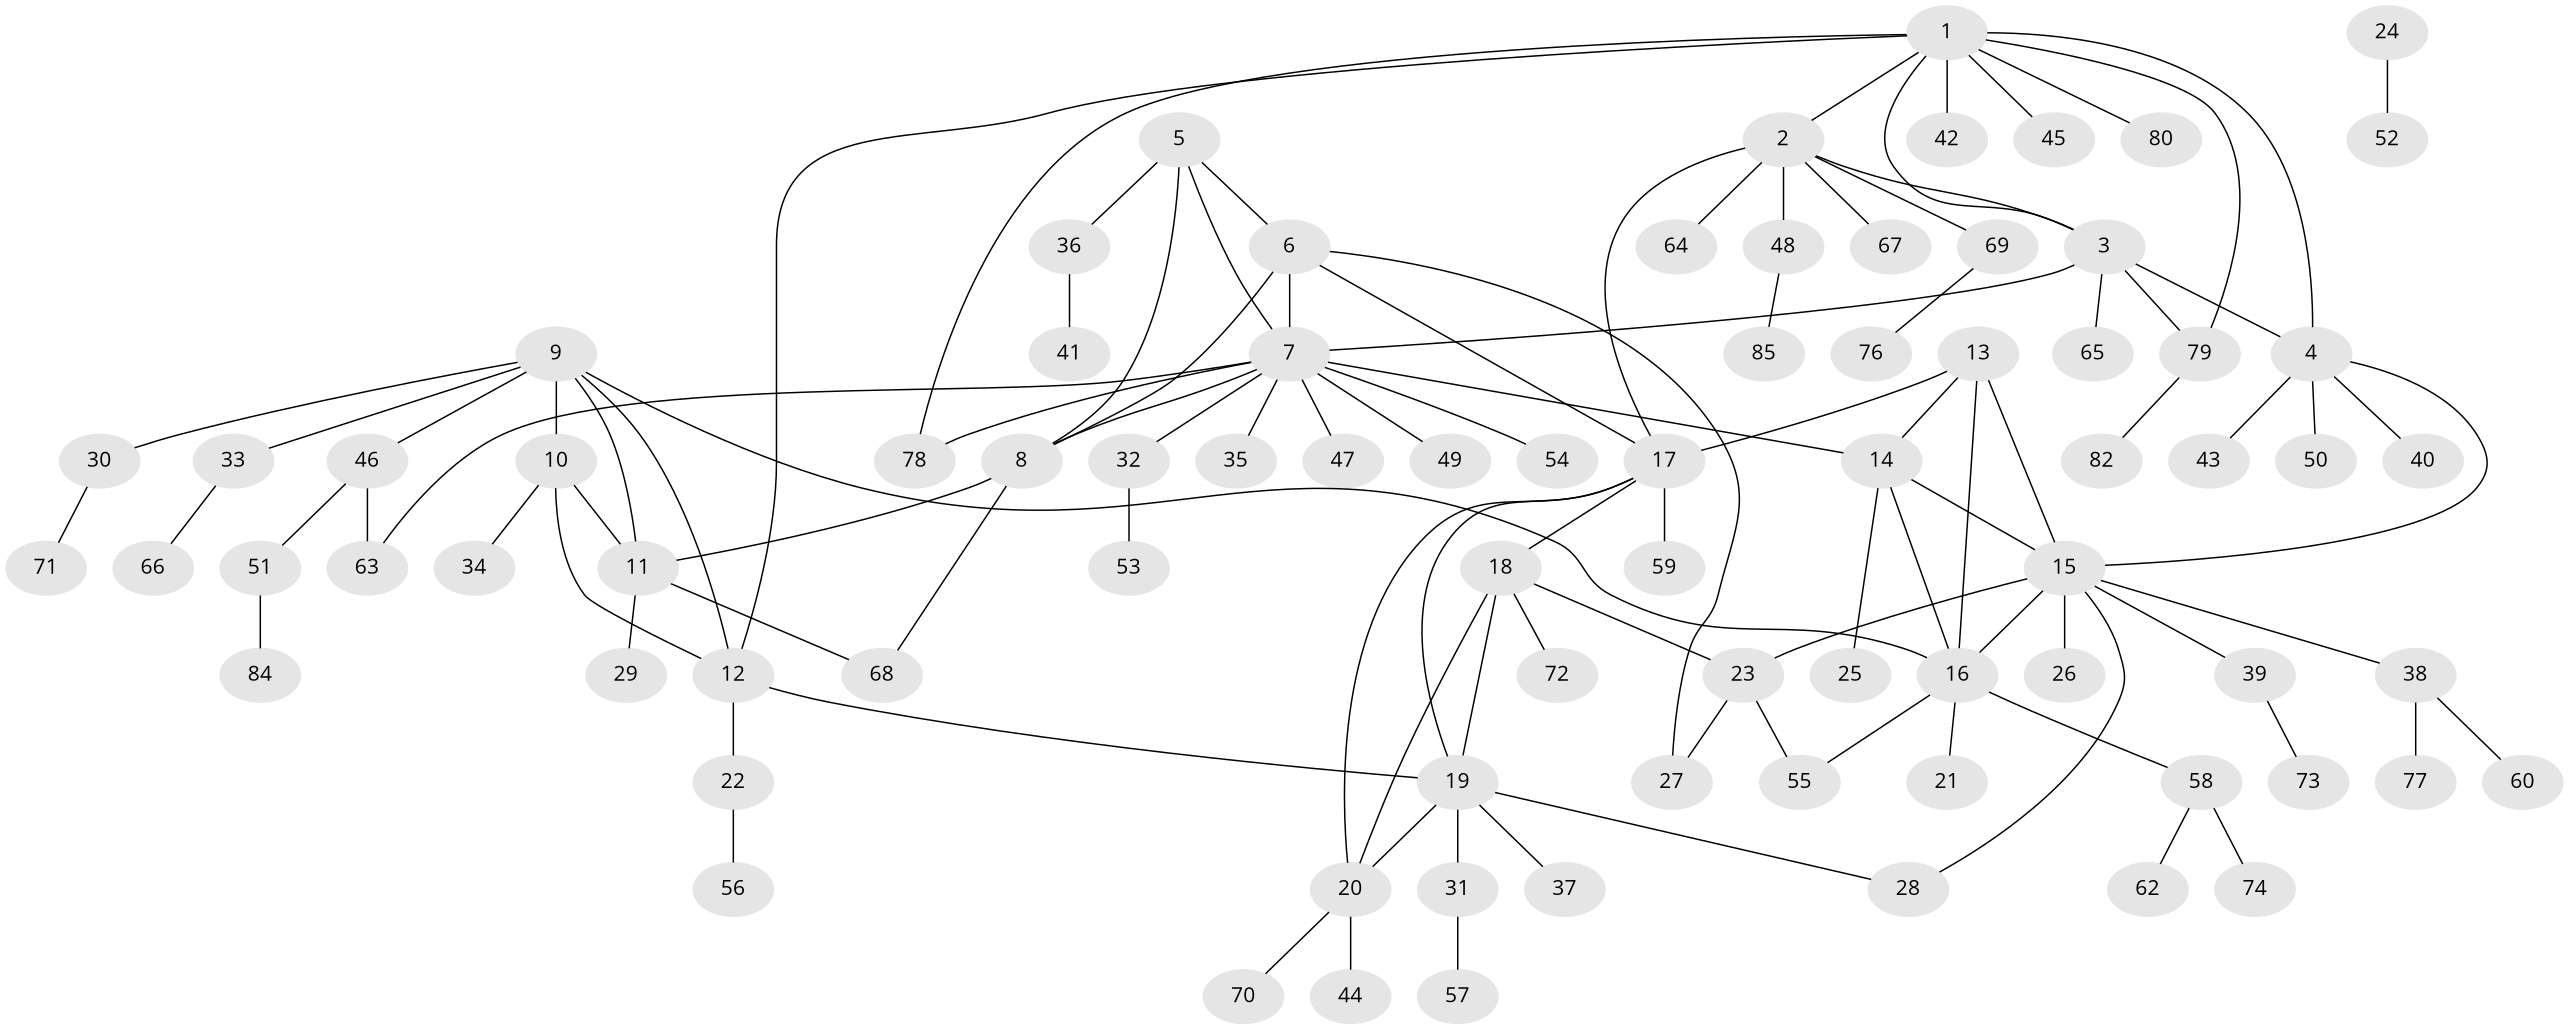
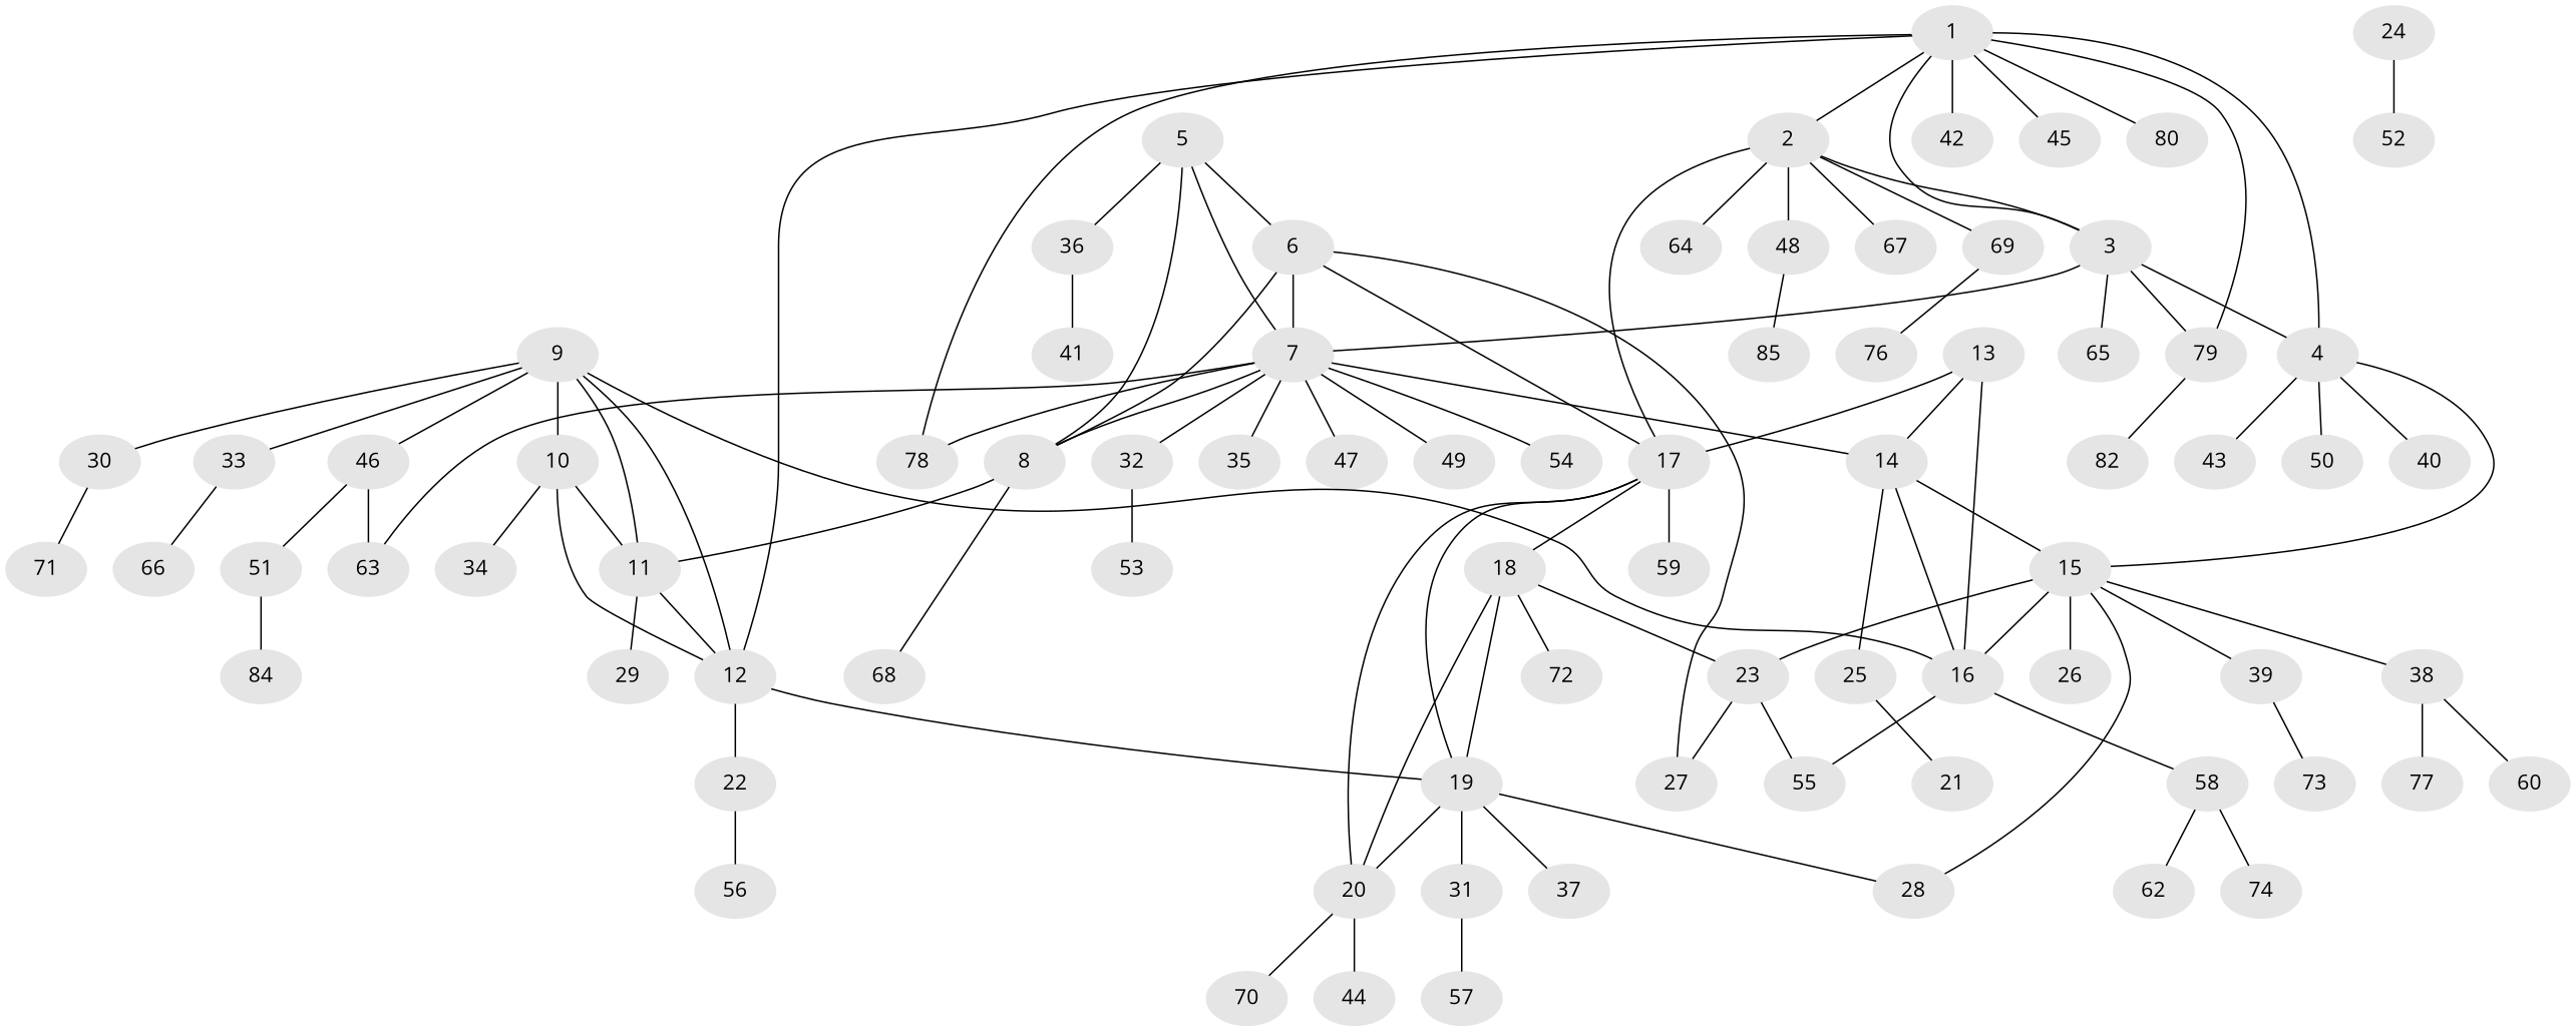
  graph {
    fontname="Open Sans"
    node [color=gray90 fontname="Open Sans" style=filled]
    edge [fontname="Open Sans"]
    1
    2
    3
    4
    12
    42
    45
    78
    80
    79
    17
    48
    64
    67
    69
    7
    65
    15
    40
    43
    50
    19
    22
    24
    52
    18
    20
    59
    n29 [label=85]
    76
    8
    14
    32
    35
    47
    49
    54
    63
    82
    16
    23
    26
    28
    38
    39
    5
    6
    36
    27
    11
    68
    41
    25
    53
    29
    9
    10
    30
    33
    46
    34
    21
    55
    58
    71
    66
    51
    31
    37
    56
    13
    60
    77
    73
    62
    74
    72
    44
    70
    57
    n81 [label=84]
    1 -- 2
    1 -- 3
    1 -- 4
    1 -- 12
    1 -- 42
    1 -- 45
    1 -- 78
    1 -- 80
    1 -- 79
    2 -- 3
    2 -- 17
    2 -- 48
    2 -- 64
    2 -- 67
    2 -- 69
    3 -- 4
    3 -- 79
    3 -- 7
    3 -- 65
    4 -- 15
    4 -- 40
    4 -- 43
    4 -- 50
    12 -- 19
    12 -- 22
    79 -- 82
    17 -- 19
    17 -- 18
    17 -- 20
    17 -- 59
    48 -- n29
    69 -- 76
    7 -- 78
    7 -- 8
    7 -- 14
    7 -- 32
    7 -- 35
    7 -- 47
    7 -- 49
    7 -- 54
    7 -- 63
    15 -- 16
    15 -- 23
    15 -- 26
    15 -- 28
    15 -- 38
    15 -- 39
    19 -- 20
    19 -- 28
    19 -- 31
    19 -- 37
    22 -- 56
    24 -- 52
    18 -- 19
    18 -- 20
    18 -- 23
    18 -- 72
    20 -- 44
    20 -- 70
    8 -- 11
    8 -- 68
    14 -- 15
    14 -- 16
    14 -- 25
    32 -- 53
-   16 -- 21
+   25 -- 21
    16 -- 55
    16 -- 58
    23 -- 27
    23 -- 55
    38 -- 60
    38 -- 77
    39 -- 73
    5 -- 7
    5 -- 8
    5 -- 6
    5 -- 36
    6 -- 17
    6 -- 7
    6 -- 8
    6 -- 27
    36 -- 41
-   11 -- 68
+   11 -- 12
    11 -- 29
    9 -- 12
    9 -- 16
    9 -- 11
    9 -- 10
    9 -- 30
    9 -- 33
    9 -- 46
    10 -- 12
    10 -- 11
    10 -- 34
    30 -- 71
    33 -- 66
    46 -- 63
    46 -- 51
    58 -- 62
    58 -- 74
    51 -- n81
    31 -- 57
    13 -- 17
-   13 -- 15
    13 -- 14
    13 -- 16
  }
